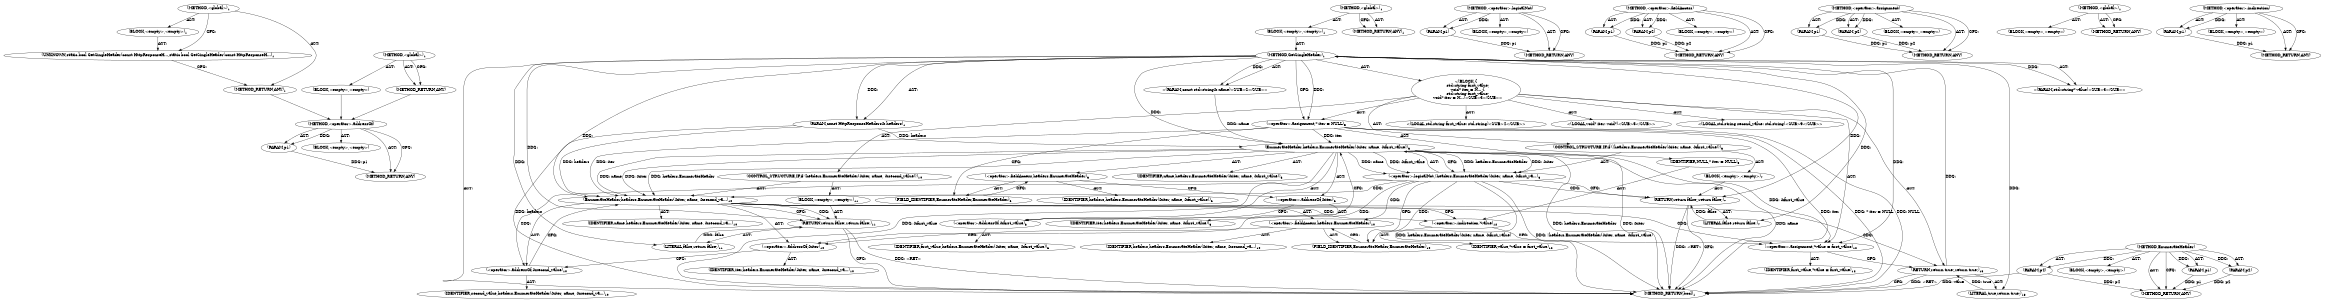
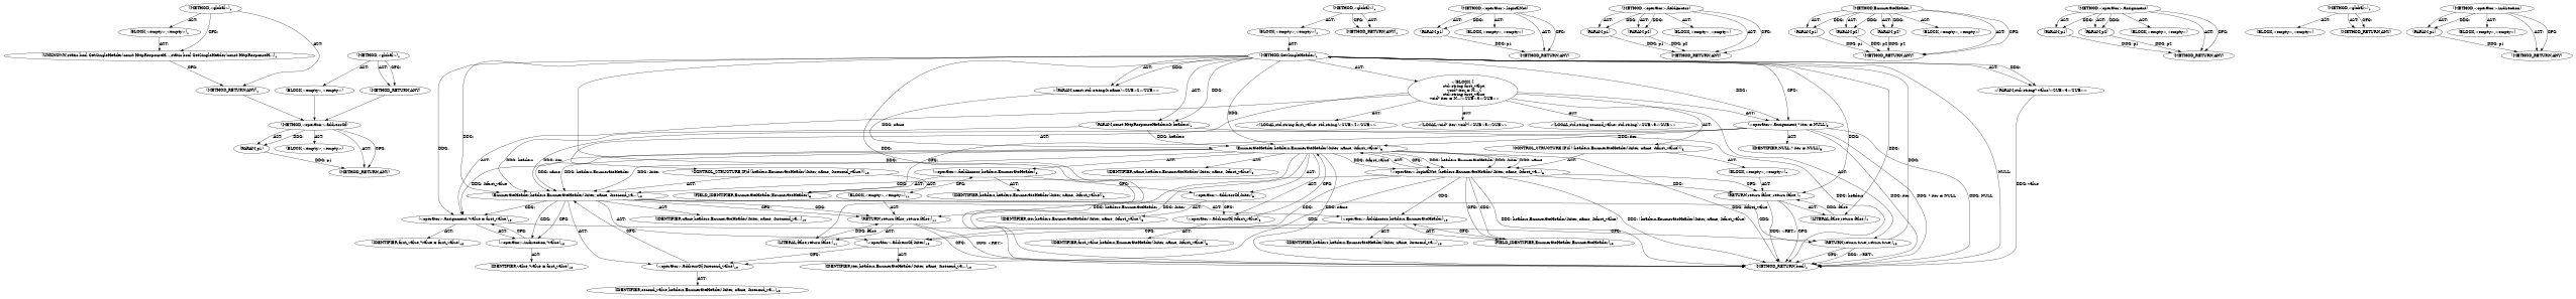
  digraph {
    n1 [label=<(METHOD,&lt;operator&gt;.addressOf)>]
    n2 [label=<(PARAM,p1)>]
    n3 [label=<(BLOCK,&lt;empty&gt;,&lt;empty&gt;)>]
    n4 [label=<(METHOD_RETURN,ANY)>]
    n5 [label=<(METHOD,&lt;global&gt;)<SUB>1</SUB>>]
    n6 [label=<(BLOCK,&lt;empty&gt;,&lt;empty&gt;)<SUB>1</SUB>>]
    n7 [label=<(METHOD_RETURN,ANY)<SUB>1</SUB>>]
    n8 [label=<(METHOD,GetSingleHeader)<SUB>1</SUB>>]
    n9 [label=<(PARAM,const HttpResponseHeaders&amp; headers)<SUB>1</SUB>>]
    n10 [label="<(PARAM,const std::string&amp; name)<SUB>2</SUB>>"]
    n11 [label="<(PARAM,std::string* value)<SUB>3</SUB>>"]
    n12 [label="<(BLOCK,{\n   std::string first_value;\n   void* iter = N...,{\n   std::string first_value;\n   void* iter = N...)<SUB>3</SUB>>"]
    n13 [label=<(&lt;operator&gt;.assignment,* iter = NULL)<SUB>5</SUB>>]
    n14 [label=<(EnumerateHeader,headers.EnumerateHeader(&amp;iter, name, &amp;first_value))<SUB>6</SUB>>]
    n15 [label=<(RETURN,return false;,return false;)<SUB>7</SUB>>]
    n16 [label=<(LITERAL,false,return false;)<SUB>7</SUB>>]
    n17 [label=<(EnumerateHeader,headers.EnumerateHeader(&amp;iter, name, &amp;second_va...)<SUB>10</SUB>>]
    n18 [label=<(RETURN,return false;,return false;)<SUB>11</SUB>>]
    n19 [label=<(LITERAL,false,return false;)<SUB>11</SUB>>]
    n20 [label=<(&lt;operator&gt;.assignment,*value = first_value)<SUB>12</SUB>>]
-   n21 [label=<(LITERAL,true,return true;)<SUB>13</SUB>>]
    n22 [label=<(METHOD_RETURN,bool)<SUB>1</SUB>>]
    n23 [label=<(RETURN,return true;,return true;)<SUB>13</SUB>>]
    n24 [label="<(LOCAL,std.string first_value: std.string)<SUB>4</SUB>>"]
    n25 [label="<(LOCAL,void* iter: void*)<SUB>5</SUB>>"]
    n26 [label=<(CONTROL_STRUCTURE,IF,if (!headers.EnumerateHeader(&amp;iter, name, &amp;first_value)))<SUB>6</SUB>>]
    n27 [label="<(LOCAL,std.string second_value: std.string)<SUB>9</SUB>>"]
    n28 [label=<(CONTROL_STRUCTURE,IF,if (headers.EnumerateHeader(&amp;iter, name, &amp;second_value)))<SUB>10</SUB>>]
    n29 [label=<(IDENTIFIER,NULL,* iter = NULL)<SUB>5</SUB>>]
    n30 [label=<(FIELD_IDENTIFIER,EnumerateHeader,EnumerateHeader)<SUB>6</SUB>>]
    n31 [label=<(&lt;operator&gt;.logicalNot,!headers.EnumerateHeader(&amp;iter, name, &amp;first_va...)<SUB>6</SUB>>]
    n32 [label=<(&lt;operator&gt;.fieldAccess,headers.EnumerateHeader)<SUB>6</SUB>>]
    n33 [label=<(&lt;operator&gt;.addressOf,&amp;iter)<SUB>6</SUB>>]
    n34 [label=<(IDENTIFIER,name,headers.EnumerateHeader(&amp;iter, name, &amp;first_value))<SUB>6</SUB>>]
    n35 [label=<(&lt;operator&gt;.addressOf,&amp;first_value)<SUB>6</SUB>>]
    n36 [label=<(&lt;operator&gt;.fieldAccess,headers.EnumerateHeader)<SUB>10</SUB>>]
    n37 [label=<(&lt;operator&gt;.addressOf,&amp;iter)<SUB>10</SUB>>]
    n38 [label=<(&lt;operator&gt;.addressOf,&amp;second_value)<SUB>10</SUB>>]
    n39 [label=<(IDENTIFIER,name,headers.EnumerateHeader(&amp;iter, name, &amp;second_va...)<SUB>10</SUB>>]
    n40 [label=<(&lt;operator&gt;.indirection,*value)<SUB>12</SUB>>]
    n41 [label=<(IDENTIFIER,first_value,*value = first_value)<SUB>12</SUB>>]
    n42 [label=<(BLOCK,&lt;empty&gt;,&lt;empty&gt;)<SUB>7</SUB>>]
    n43 [label=<(BLOCK,&lt;empty&gt;,&lt;empty&gt;)<SUB>11</SUB>>]
    n44 [label=<(FIELD_IDENTIFIER,EnumerateHeader,EnumerateHeader)<SUB>10</SUB>>]
    n45 [label=<(IDENTIFIER,headers,headers.EnumerateHeader(&amp;iter, name, &amp;second_va...)<SUB>10</SUB>>]
    n46 [label=<(IDENTIFIER,iter,headers.EnumerateHeader(&amp;iter, name, &amp;second_va...)<SUB>10</SUB>>]
    n47 [label=<(IDENTIFIER,second_value,headers.EnumerateHeader(&amp;iter, name, &amp;second_va...)<SUB>10</SUB>>]
    n48 [label=<(IDENTIFIER,headers,headers.EnumerateHeader(&amp;iter, name, &amp;first_value))<SUB>6</SUB>>]
    n49 [label=<(IDENTIFIER,iter,headers.EnumerateHeader(&amp;iter, name, &amp;first_value))<SUB>6</SUB>>]
    n50 [label=<(IDENTIFIER,first_value,headers.EnumerateHeader(&amp;iter, name, &amp;first_value))<SUB>6</SUB>>]
    n51 [label=<(IDENTIFIER,value,*value = first_value)<SUB>12</SUB>>]
    n52 [label=<(METHOD,&lt;operator&gt;.logicalNot)>]
    n53 [label=<(PARAM,p1)>]
    n54 [label=<(BLOCK,&lt;empty&gt;,&lt;empty&gt;)>]
    n55 [label=<(METHOD_RETURN,ANY)>]
    n56 [label=<(METHOD,&lt;operator&gt;.fieldAccess)>]
    n57 [label=<(PARAM,p1)>]
    n58 [label=<(PARAM,p2)>]
    n59 [label=<(BLOCK,&lt;empty&gt;,&lt;empty&gt;)>]
    n60 [label=<(METHOD_RETURN,ANY)>]
    n61 [label=<(METHOD,EnumerateHeader)>]
    n62 [label=<(PARAM,p1)>]
    n63 [label=<(PARAM,p2)>]
    n64 [label=<(PARAM,p4)>]
    n65 [label=<(BLOCK,&lt;empty&gt;,&lt;empty&gt;)>]
    n66 [label=<(METHOD_RETURN,ANY)>]
    n67 [label=<(METHOD,&lt;operator&gt;.assignment)>]
    n68 [label=<(PARAM,p1)>]
    n69 [label=<(PARAM,p2)>]
    n70 [label=<(BLOCK,&lt;empty&gt;,&lt;empty&gt;)>]
    n71 [label=<(METHOD_RETURN,ANY)>]
    n72 [label=<(METHOD,&lt;global&gt;)<SUB>1</SUB>>]
    n73 [label=<(BLOCK,&lt;empty&gt;,&lt;empty&gt;)>]
    n74 [label=<(METHOD_RETURN,ANY)>]
    n75 [label=<(METHOD,&lt;operator&gt;.indirection)>]
    n76 [label=<(PARAM,p1)>]
    n77 [label=<(BLOCK,&lt;empty&gt;,&lt;empty&gt;)>]
    n78 [label=<(METHOD_RETURN,ANY)>]
    n79 [label=<(METHOD,&lt;global&gt;)<SUB>1</SUB>>]
    n80 [label=<(BLOCK,&lt;empty&gt;,&lt;empty&gt;)<SUB>1</SUB>>]
    n81 [label=<(UNKNOWN,static bool GetSingleHeader(const HttpResponseH...,static bool GetSingleHeader(const HttpResponseH...)<SUB>1</SUB>>]
    n82 [label=<(METHOD_RETURN,ANY)<SUB>1</SUB>>]
    n83 [label=<(METHOD,&lt;global&gt;)<SUB>1</SUB>>]
    n84 [label=<(BLOCK,&lt;empty&gt;,&lt;empty&gt;)>]
    n85 [label=<(METHOD_RETURN,ANY)>]
    n1 -> n2 [label="AST: "]
    n1 -> n2 [label="DDG: "]
    n1 -> n3 [label="AST: "]
    n1 -> n4 [label="AST: "]
    n1 -> n4 [label="CFG: "]
    n2 -> n4 [label="DDG: p1"]
    n5 -> n6 [label="AST: "]
    n5 -> n7 [label="AST: "]
    n5 -> n7 [label="CFG: "]
    n6 -> n8 [label="AST: "]
    n8 -> n9 [label="AST: "]
    n8 -> n9 [label="DDG: "]
    n8 -> n10 [label="AST: "]
    n8 -> n10 [label="DDG: "]
    n8 -> n11 [label="AST: "]
    n8 -> n11 [label="DDG: "]
    n8 -> n12 [label="AST: "]
    n8 -> n13 [label="CFG: "]
    n8 -> n13 [label="DDG: "]
    n8 -> n14 [label="DDG: "]
    n8 -> n15 [label="DDG: "]
    n8 -> n16 [label="DDG: "]
    n8 -> n17 [label="DDG: "]
    n8 -> n18 [label="DDG: "]
    n8 -> n19 [label="DDG: "]
    n8 -> n20 [label="DDG: "]
-   n8 -> n21 [label="DDG: "]
-   n8 -> n22 [label="AST: "]
+   n8 -> n22 [label="NULL: "]
    n9 -> n14 [label="DDG: headers"]
    n9 -> n17 [label="DDG: headers"]
    n9 -> n22 [label="DDG: headers"]
    n10 -> n14 [label="DDG: name"]
-   n64 -> n22 [label="DDG: value"]
+   n11 -> n22 [label="DDG: value"]
    n12 -> n13 [label="AST: "]
    n12 -> n20 [label="AST: "]
    n12 -> n23 [label="AST: "]
    n12 -> n24 [label="AST: "]
    n12 -> n25 [label="AST: "]
    n12 -> n26 [label="AST: "]
    n12 -> n27 [label="AST: "]
    n12 -> n28 [label="AST: "]
    n13 -> n14 [label="DDG: iter"]
    n13 -> n17 [label="DDG: iter"]
    n13 -> n22 [label="DDG: iter"]
    n13 -> n22 [label="DDG: * iter = NULL"]
    n13 -> n22 [label="DDG: NULL"]
    n13 -> n29 [label="AST: "]
    n13 -> n30 [label="CFG: "]
    n14 -> n17 [label="DDG: headers.EnumerateHeader"]
    n14 -> n17 [label="DDG: &amp;iter"]
    n14 -> n17 [label="DDG: name"]
    n14 -> n20 [label="DDG: &amp;first_value"]
    n14 -> n22 [label="DDG: headers.EnumerateHeader"]
    n14 -> n22 [label="DDG: &amp;iter"]
    n14 -> n22 [label="DDG: name"]
    n14 -> n22 [label="DDG: &amp;first_value"]
    n14 -> n31 [label="CFG: "]
    n14 -> n31 [label="DDG: headers.EnumerateHeader"]
    n14 -> n31 [label="DDG: &amp;iter"]
    n14 -> n31 [label="DDG: name"]
    n14 -> n31 [label="DDG: &amp;first_value"]
    n14 -> n32 [label="AST: "]
    n14 -> n33 [label="AST: "]
    n14 -> n34 [label="AST: "]
    n14 -> n35 [label="AST: "]
    n15 -> n16 [label="AST: "]
    n15 -> n22 [label="CFG: "]
    n15 -> n22 [label="DDG: &lt;RET&gt;"]
    n16 -> n15 [label="DDG: false"]
    n17 -> n18 [label="CFG: "]
    n17 -> n18 [label="CDG: "]
    n17 -> n20 [label="CDG: "]
    n17 -> n23 [label="CDG: "]
    n17 -> n36 [label="AST: "]
    n17 -> n37 [label="AST: "]
    n17 -> n38 [label="AST: "]
    n17 -> n39 [label="AST: "]
    n17 -> n40 [label="CFG: "]
    n17 -> n40 [label="CDG: "]
    n18 -> n19 [label="AST: "]
    n18 -> n22 [label="CFG: "]
    n18 -> n22 [label="DDG: &lt;RET&gt;"]
    n19 -> n18 [label="DDG: false"]
    n20 -> n23 [label="CFG: "]
-   n29 -> n40 [label="AST: "]
+   n20 -> n40 [label="AST: "]
    n20 -> n41 [label="AST: "]
-   n21 -> n23 [label="DDG: true"]
    n23 -> n8 [label="DDG: "]
-   n23 -> n21 [label="AST: "]
    n23 -> n22 [label="CFG: "]
    n23 -> n22 [label="DDG: &lt;RET&gt;"]
    n26 -> n31 [label="AST: "]
    n26 -> n42 [label="AST: "]
    n28 -> n17 [label="AST: "]
    n28 -> n43 [label="AST: "]
    n30 -> n32 [label="CFG: "]
    n31 -> n14 [label="AST: "]
    n31 -> n15 [label="CFG: "]
    n31 -> n15 [label="CDG: "]
    n31 -> n17 [label="CDG: "]
    n31 -> n22 [label="DDG: headers.EnumerateHeader(&amp;iter, name, &amp;first_value)"]
    n31 -> n22 [label="DDG: !headers.EnumerateHeader(&amp;iter, name, &amp;first_value)"]
    n31 -> n36 [label="CDG: "]
    n31 -> n37 [label="CDG: "]
    n31 -> n38 [label="CDG: "]
    n31 -> n44 [label="CFG: "]
    n31 -> n44 [label="CDG: "]
    n32 -> n30 [label="AST: "]
    n32 -> n33 [label="CFG: "]
    n32 -> n48 [label="AST: "]
    n33 -> n35 [label="CFG: "]
    n33 -> n49 [label="AST: "]
    n35 -> n14 [label="CFG: "]
    n35 -> n50 [label="AST: "]
    n36 -> n37 [label="CFG: "]
    n36 -> n44 [label="AST: "]
    n36 -> n45 [label="AST: "]
    n37 -> n38 [label="CFG: "]
    n37 -> n46 [label="AST: "]
    n38 -> n17 [label="CFG: "]
    n38 -> n47 [label="AST: "]
    n40 -> n20 [label="CFG: "]
    n40 -> n51 [label="AST: "]
    n42 -> n15 [label="AST: "]
    n43 -> n18 [label="AST: "]
    n44 -> n36 [label="CFG: "]
    n52 -> n53 [label="AST: "]
    n52 -> n53 [label="DDG: "]
    n52 -> n54 [label="AST: "]
    n52 -> n55 [label="AST: "]
    n52 -> n55 [label="CFG: "]
    n53 -> n55 [label="DDG: p1"]
    n56 -> n57 [label="AST: "]
    n56 -> n57 [label="DDG: "]
    n56 -> n58 [label="AST: "]
    n56 -> n58 [label="DDG: "]
    n56 -> n59 [label="AST: "]
    n56 -> n60 [label="AST: "]
    n56 -> n60 [label="CFG: "]
    n57 -> n60 [label="DDG: p1"]
    n58 -> n60 [label="DDG: p2"]
    n61 -> n62 [label="AST: "]
    n61 -> n62 [label="DDG: "]
    n61 -> n63 [label="AST: "]
    n61 -> n63 [label="DDG: "]
    n61 -> n64 [label="AST: "]
    n61 -> n64 [label="DDG: "]
    n61 -> n65 [label="AST: "]
    n61 -> n66 [label="AST: "]
    n61 -> n66 [label="CFG: "]
    n62 -> n66 [label="DDG: p1"]
    n63 -> n66 [label="DDG: p2"]
    n64 -> n66 [label="DDG: p4"]
    n67 -> n68 [label="AST: "]
    n67 -> n68 [label="DDG: "]
    n67 -> n69 [label="AST: "]
    n67 -> n69 [label="DDG: "]
    n67 -> n70 [label="AST: "]
    n67 -> n71 [label="AST: "]
    n67 -> n71 [label="CFG: "]
    n68 -> n71 [label="DDG: p1"]
    n69 -> n71 [label="DDG: p2"]
    n72 -> n73 [label="AST: "]
    n72 -> n74 [label="AST: "]
    n72 -> n74 [label="CFG: "]
    n75 -> n76 [label="AST: "]
    n75 -> n76 [label="DDG: "]
    n75 -> n77 [label="AST: "]
    n75 -> n78 [label="AST: "]
    n75 -> n78 [label="CFG: "]
    n76 -> n78 [label="DDG: p1"]
    n79 -> n80 [label="AST: "]
    n79 -> n81 [label="CFG: "]
    n79 -> n82 [label="AST: "]
    n80 -> n81 [label="AST: "]
    n81 -> n82 [label="CFG: "]
    n82 -> n1
    n83 -> n84 [label="AST: "]
    n83 -> n85 [label="AST: "]
    n83 -> n85 [label="CFG: "]
    n84 -> n1
    n85 -> n1
  }
